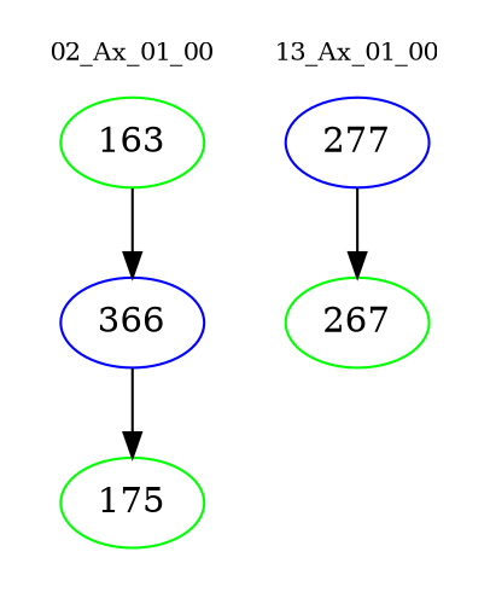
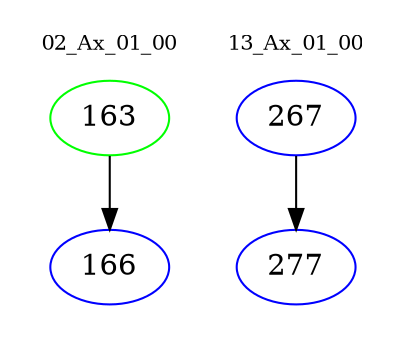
  digraph {
    node [color=green]
    edge [color=black]
-   n1 [color=blue label=366]
+   n1 [color=blue label=166]
    n2 [label=163]
-   n3 [label=175]
    n4 [color=blue label=277]
-   n5 [label=267]
+   n5 [color=blue label=267]
    subgraph cluster_1 {
      color=white
      fontsize=10
      label="02_Ax_01_00"
      n1
      n2
-     n3
    }
    subgraph cluster_2 {
      color=white
      fontsize=10
      label="13_Ax_01_00"
      n4
      n5
    }
-   n1 -> n3
    n2 -> n1
-   n4 -> n5
+   n5 -> n4
  }
